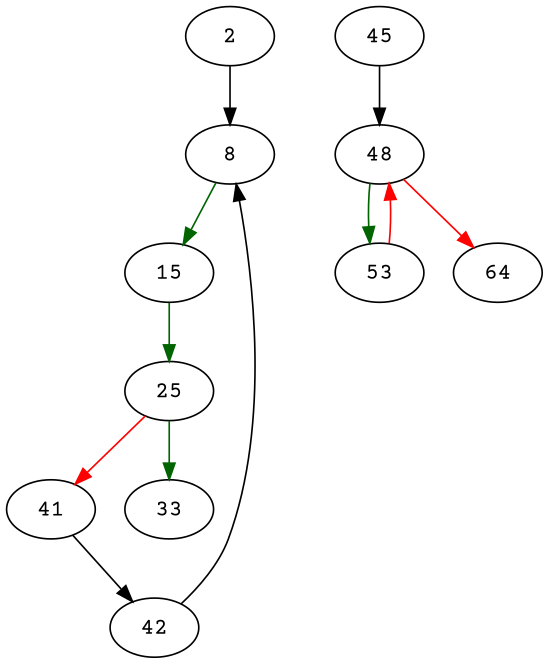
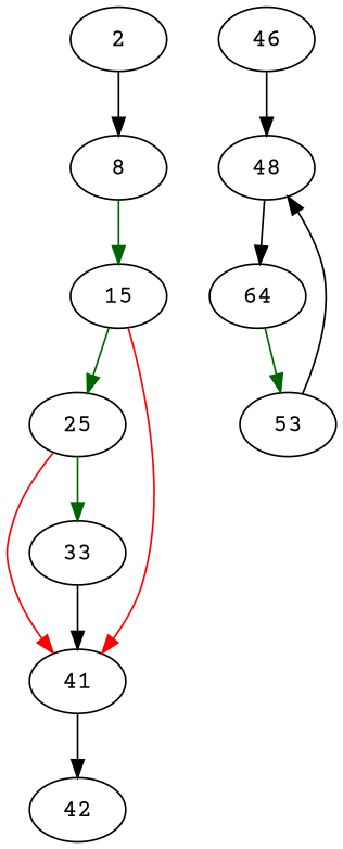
  strict digraph {
    fontname="Courier Prime"
    node [fontname="Courier Prime"]
    edge [fontname="Courier Prime"]
    2 [entry=true]
    8
    15
    25
    41
-   45
+   45 [label=46]
    48
    33
    42
    53
    64
    2 -> 8
    8 -> 15 [color=darkgreen cond=true]
    15 -> 25 [color=darkgreen cond=true]
+   15 -> 41 [color=red cond=false]
    25 -> 41 [color=red cond=false]
    25 -> 33 [color=darkgreen cond=true]
    41 -> 42
    45 -> 48
-   48 -> 53 [color=darkgreen cond=true]
-   48 -> 64 [color=red cond=false]
-   42 -> 8
-   53 -> 48 [color=red]
+   64 -> 53 [color=darkgreen cond=true]
+   48 -> 64 [color=black cond=false]
+   33 -> 41
+   53 -> 48
  }
